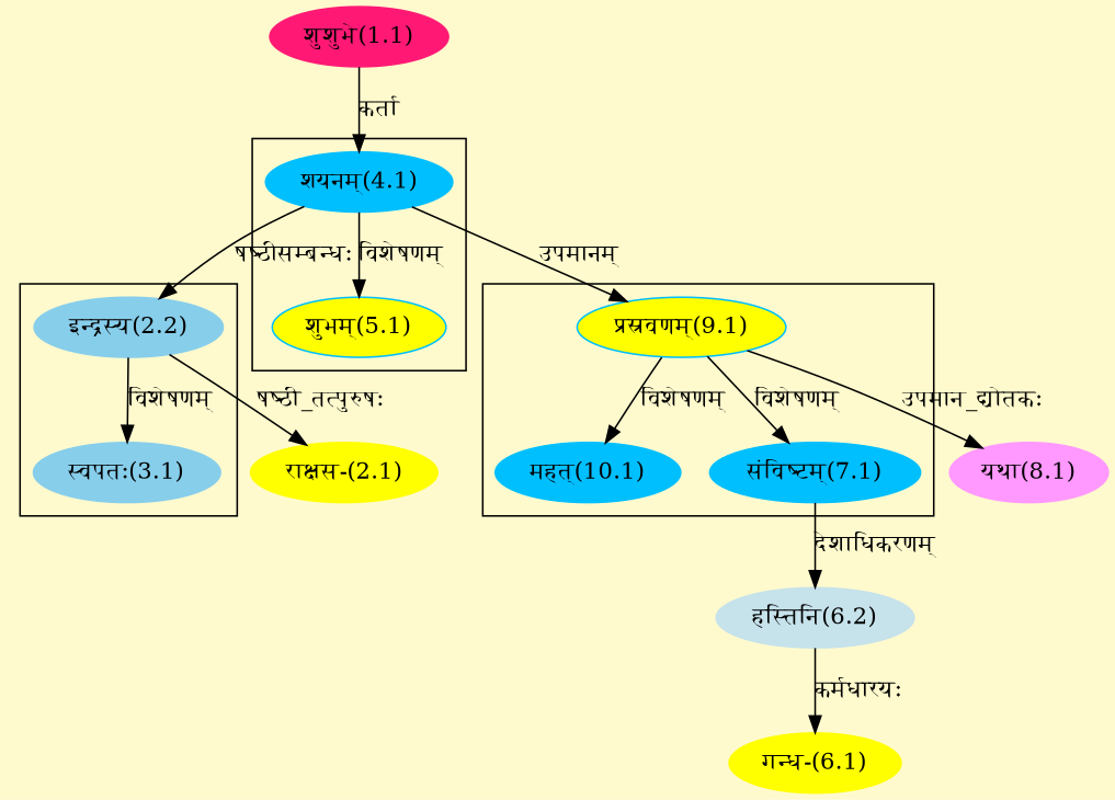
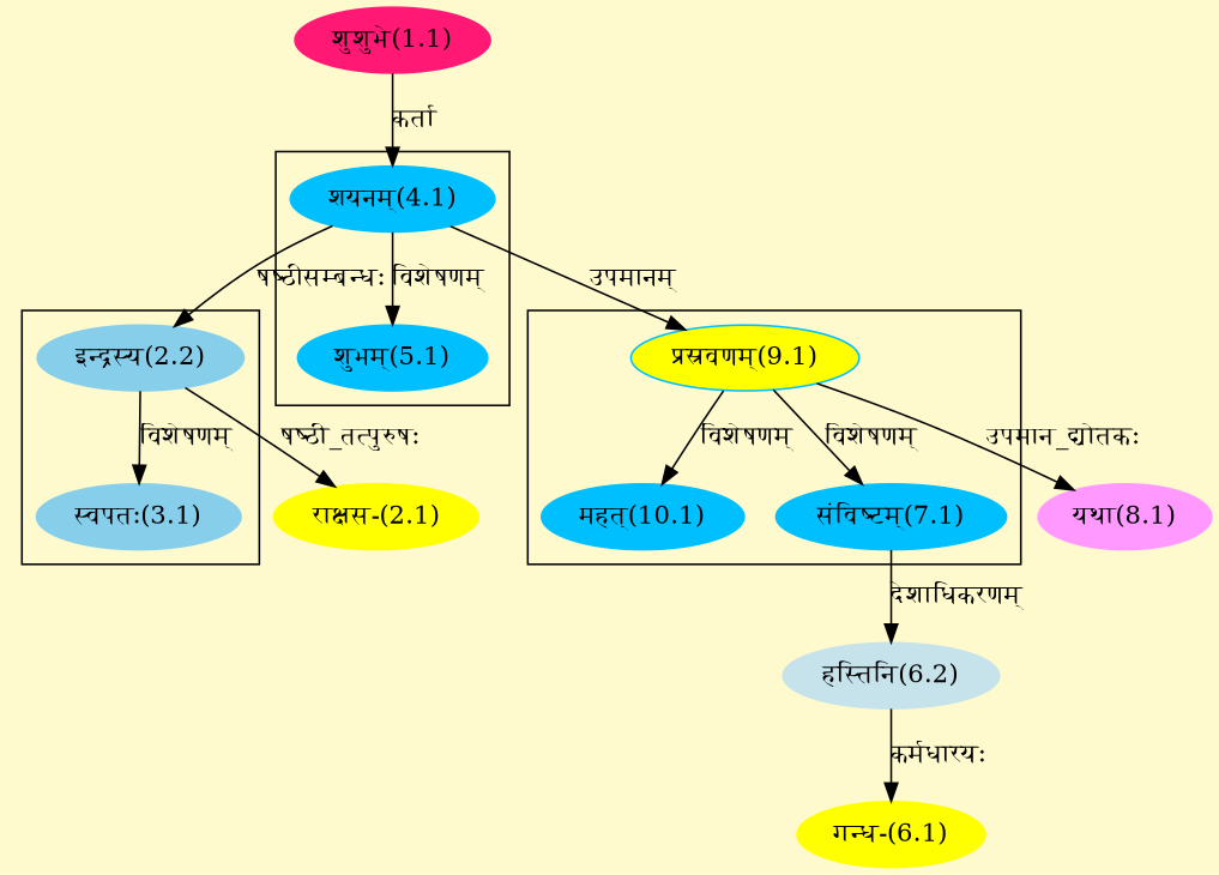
  digraph {
    bgcolor=lemonchiffon1
    compound=true
    rankdir=BT
    node [color="#00BFFF" style=filled]
    edge [dir=back]
    n1 [color="#87CEEB" label="स्वपतः(3.1)"]
    n2 [color="#87CEEB" label="इन्द्रस्य(2.2)"]
-   n3 [label="शुभम्(5.1)" fillcolor="#FFFF00"]
+   n3 [label="शुभम्(5.1)"]
    n4 [label="शयनम्(4.1)"]
    n5 [label="संविष्टम्(7.1)"]
    n6 [fillcolor="#FFFF00" label="प्रस्रवणम्(9.1)"]
    n7 [label="महत्(10.1)"]
    n8 [color="#FF1975" label="शुशुभे(1.1)"]
    n9 [color="#FFFF00" label="राक्षस-(2.1)"]
    n10 [color="#FFFF00" label="गन्ध-(6.1)"]
    n11 [color="#C6E2EB" label="हस्तिनि(6.2)"]
    n12 [color="#FF99FF" label="यथा(8.1)"]
    subgraph cluster_1 {
      n1
      n2
    }
    subgraph cluster_2 {
      n3
      n4
    }
    subgraph cluster_3 {
      n5
      n6
      n7
    }
    n1 -> n2 [label="विशेषणम्"]
    n2 -> n4 [label="षष्ठीसम्बन्धः"]
    n3 -> n4 [label="विशेषणम्"]
    n4 -> n8 [label="कर्ता"]
    n5 -> n6 [label="विशेषणम्"]
    n6 -> n4 [label="उपमानम्"]
    n7 -> n6 [label="विशेषणम्"]
    n9 -> n2 [label="षष्ठी_तत्पुरुषः"]
    n10 -> n11 [label="कर्मधारयः"]
    n11 -> n5 [label="देशाधिकरणम्"]
    n12 -> n6 [label="उपमान_द्योतकः"]
  }
